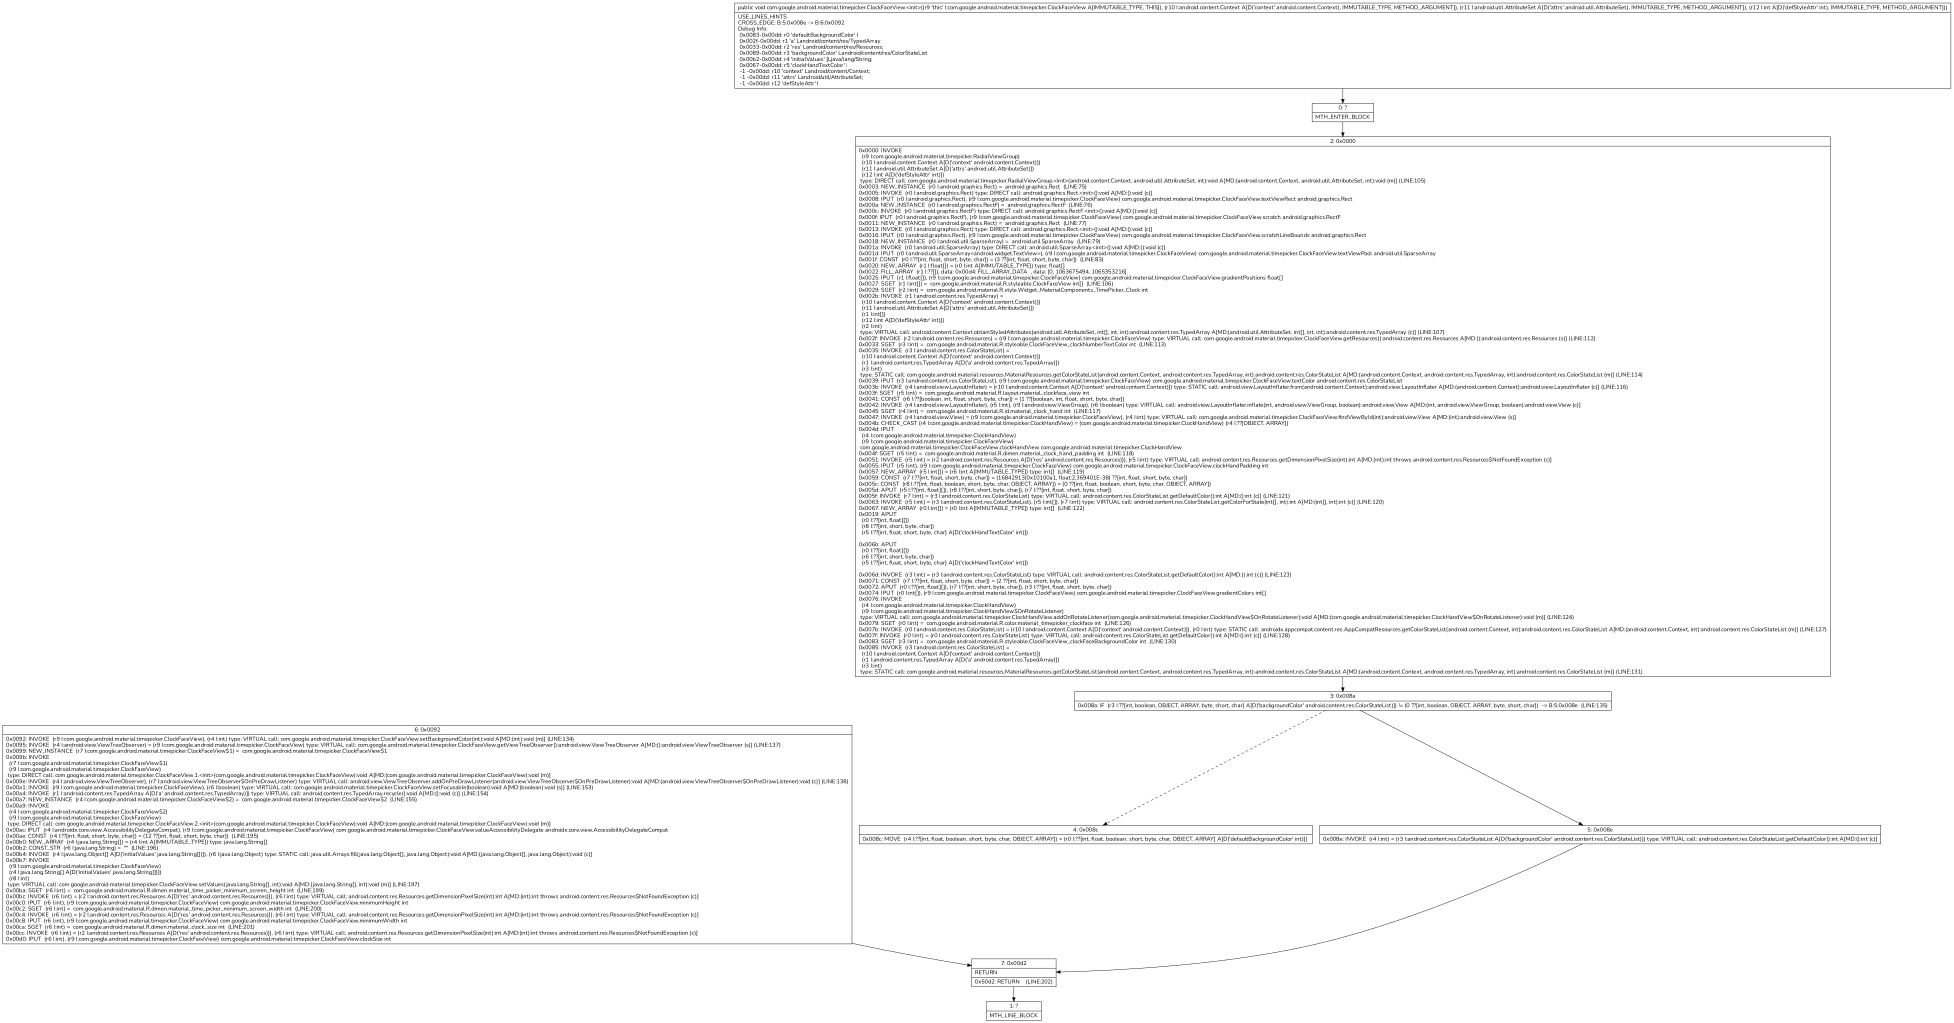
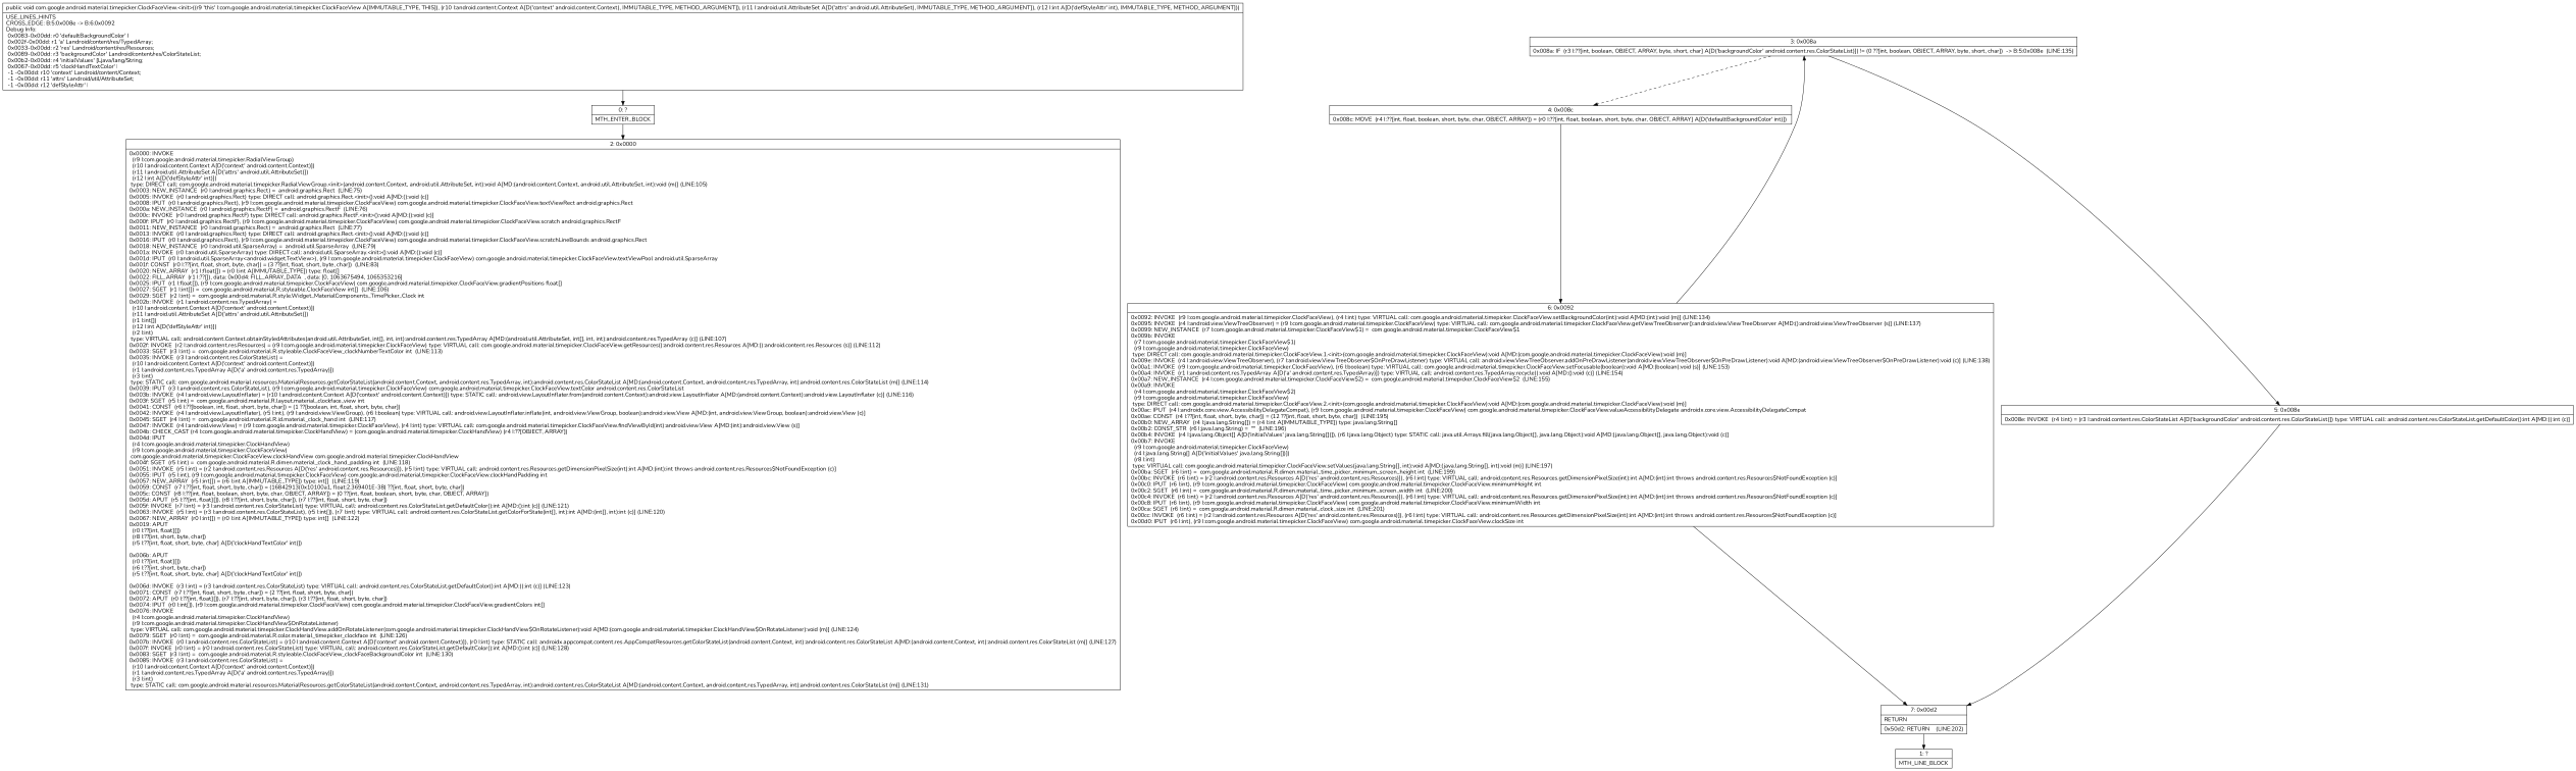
  digraph {
    fontname=Nunito
    node [fontname=Nunito shape=record]
    edge [fontname=Nunito]
    n1 [label="{0\:\ ?|MTH_ENTER_BLOCK\l}"]
    n2 [label="{2\:\ 0x0000|0x0000: INVOKE  \l  (r9 I:com.google.android.material.timepicker.RadialViewGroup)\l  (r10 I:android.content.Context A[D('context' android.content.Context)])\l  (r11 I:android.util.AttributeSet A[D('attrs' android.util.AttributeSet)])\l  (r12 I:int A[D('defStyleAttr' int)])\l type: DIRECT call: com.google.android.material.timepicker.RadialViewGroup.\<init\>(android.content.Context, android.util.AttributeSet, int):void A[MD:(android.content.Context, android.util.AttributeSet, int):void (m)] (LINE:105)\l0x0003: NEW_INSTANCE  (r0 I:android.graphics.Rect) =  android.graphics.Rect  (LINE:75)\l0x0005: INVOKE  (r0 I:android.graphics.Rect) type: DIRECT call: android.graphics.Rect.\<init\>():void A[MD:():void (c)]\l0x0008: IPUT  (r0 I:android.graphics.Rect), (r9 I:com.google.android.material.timepicker.ClockFaceView) com.google.android.material.timepicker.ClockFaceView.textViewRect android.graphics.Rect \l0x000a: NEW_INSTANCE  (r0 I:android.graphics.RectF) =  android.graphics.RectF  (LINE:76)\l0x000c: INVOKE  (r0 I:android.graphics.RectF) type: DIRECT call: android.graphics.RectF.\<init\>():void A[MD:():void (c)]\l0x000f: IPUT  (r0 I:android.graphics.RectF), (r9 I:com.google.android.material.timepicker.ClockFaceView) com.google.android.material.timepicker.ClockFaceView.scratch android.graphics.RectF \l0x0011: NEW_INSTANCE  (r0 I:android.graphics.Rect) =  android.graphics.Rect  (LINE:77)\l0x0013: INVOKE  (r0 I:android.graphics.Rect) type: DIRECT call: android.graphics.Rect.\<init\>():void A[MD:():void (c)]\l0x0016: IPUT  (r0 I:android.graphics.Rect), (r9 I:com.google.android.material.timepicker.ClockFaceView) com.google.android.material.timepicker.ClockFaceView.scratchLineBounds android.graphics.Rect \l0x0018: NEW_INSTANCE  (r0 I:android.util.SparseArray) =  android.util.SparseArray  (LINE:79)\l0x001a: INVOKE  (r0 I:android.util.SparseArray) type: DIRECT call: android.util.SparseArray.\<init\>():void A[MD:():void (c)]\l0x001d: IPUT  (r0 I:android.util.SparseArray\<android.widget.TextView\>), (r9 I:com.google.android.material.timepicker.ClockFaceView) com.google.android.material.timepicker.ClockFaceView.textViewPool android.util.SparseArray \l0x001f: CONST  (r0 I:??[int, float, short, byte, char]) = (3 ??[int, float, short, byte, char])  (LINE:83)\l0x0020: NEW_ARRAY  (r1 I:float[]) = (r0 I:int A[IMMUTABLE_TYPE]) type: float[] \l0x0022: FILL_ARRAY  (r1 I:??[]), data: 0x00d4: FILL_ARRAY_DATA  , data: [0, 1063675494, 1065353216] \l0x0025: IPUT  (r1 I:float[]), (r9 I:com.google.android.material.timepicker.ClockFaceView) com.google.android.material.timepicker.ClockFaceView.gradientPositions float[] \l0x0027: SGET  (r1 I:int[]) =  com.google.android.material.R.styleable.ClockFaceView int[]  (LINE:106)\l0x0029: SGET  (r2 I:int) =  com.google.android.material.R.style.Widget_MaterialComponents_TimePicker_Clock int \l0x002b: INVOKE  (r1 I:android.content.res.TypedArray) = \l  (r10 I:android.content.Context A[D('context' android.content.Context)])\l  (r11 I:android.util.AttributeSet A[D('attrs' android.util.AttributeSet)])\l  (r1 I:int[])\l  (r12 I:int A[D('defStyleAttr' int)])\l  (r2 I:int)\l type: VIRTUAL call: android.content.Context.obtainStyledAttributes(android.util.AttributeSet, int[], int, int):android.content.res.TypedArray A[MD:(android.util.AttributeSet, int[], int, int):android.content.res.TypedArray (c)] (LINE:107)\l0x002f: INVOKE  (r2 I:android.content.res.Resources) = (r9 I:com.google.android.material.timepicker.ClockFaceView) type: VIRTUAL call: com.google.android.material.timepicker.ClockFaceView.getResources():android.content.res.Resources A[MD:():android.content.res.Resources (s)] (LINE:112)\l0x0033: SGET  (r3 I:int) =  com.google.android.material.R.styleable.ClockFaceView_clockNumberTextColor int  (LINE:113)\l0x0035: INVOKE  (r3 I:android.content.res.ColorStateList) = \l  (r10 I:android.content.Context A[D('context' android.content.Context)])\l  (r1 I:android.content.res.TypedArray A[D('a' android.content.res.TypedArray)])\l  (r3 I:int)\l type: STATIC call: com.google.android.material.resources.MaterialResources.getColorStateList(android.content.Context, android.content.res.TypedArray, int):android.content.res.ColorStateList A[MD:(android.content.Context, android.content.res.TypedArray, int):android.content.res.ColorStateList (m)] (LINE:114)\l0x0039: IPUT  (r3 I:android.content.res.ColorStateList), (r9 I:com.google.android.material.timepicker.ClockFaceView) com.google.android.material.timepicker.ClockFaceView.textColor android.content.res.ColorStateList \l0x003b: INVOKE  (r4 I:android.view.LayoutInflater) = (r10 I:android.content.Context A[D('context' android.content.Context)]) type: STATIC call: android.view.LayoutInflater.from(android.content.Context):android.view.LayoutInflater A[MD:(android.content.Context):android.view.LayoutInflater (c)] (LINE:116)\l0x003f: SGET  (r5 I:int) =  com.google.android.material.R.layout.material_clockface_view int \l0x0041: CONST  (r6 I:??[boolean, int, float, short, byte, char]) = (1 ??[boolean, int, float, short, byte, char]) \l0x0042: INVOKE  (r4 I:android.view.LayoutInflater), (r5 I:int), (r9 I:android.view.ViewGroup), (r6 I:boolean) type: VIRTUAL call: android.view.LayoutInflater.inflate(int, android.view.ViewGroup, boolean):android.view.View A[MD:(int, android.view.ViewGroup, boolean):android.view.View (c)]\l0x0045: SGET  (r4 I:int) =  com.google.android.material.R.id.material_clock_hand int  (LINE:117)\l0x0047: INVOKE  (r4 I:android.view.View) = (r9 I:com.google.android.material.timepicker.ClockFaceView), (r4 I:int) type: VIRTUAL call: com.google.android.material.timepicker.ClockFaceView.findViewById(int):android.view.View A[MD:(int):android.view.View (s)]\l0x004b: CHECK_CAST (r4 I:com.google.android.material.timepicker.ClockHandView) = (com.google.android.material.timepicker.ClockHandView) (r4 I:??[OBJECT, ARRAY]) \l0x004d: IPUT  \l  (r4 I:com.google.android.material.timepicker.ClockHandView)\l  (r9 I:com.google.android.material.timepicker.ClockFaceView)\l com.google.android.material.timepicker.ClockFaceView.clockHandView com.google.android.material.timepicker.ClockHandView \l0x004f: SGET  (r5 I:int) =  com.google.android.material.R.dimen.material_clock_hand_padding int  (LINE:118)\l0x0051: INVOKE  (r5 I:int) = (r2 I:android.content.res.Resources A[D('res' android.content.res.Resources)]), (r5 I:int) type: VIRTUAL call: android.content.res.Resources.getDimensionPixelSize(int):int A[MD:(int):int throws android.content.res.Resources$NotFoundException (c)]\l0x0055: IPUT  (r5 I:int), (r9 I:com.google.android.material.timepicker.ClockFaceView) com.google.android.material.timepicker.ClockFaceView.clockHandPadding int \l0x0057: NEW_ARRAY  (r5 I:int[]) = (r6 I:int A[IMMUTABLE_TYPE]) type: int[]  (LINE:119)\l0x0059: CONST  (r7 I:??[int, float, short, byte, char]) = (16842913(0x10100a1, float:2.369401E\-38) ??[int, float, short, byte, char]) \l0x005c: CONST  (r8 I:??[int, float, boolean, short, byte, char, OBJECT, ARRAY]) = (0 ??[int, float, boolean, short, byte, char, OBJECT, ARRAY]) \l0x005d: APUT  (r5 I:??[int, float][]), (r8 I:??[int, short, byte, char]), (r7 I:??[int, float, short, byte, char]) \l0x005f: INVOKE  (r7 I:int) = (r3 I:android.content.res.ColorStateList) type: VIRTUAL call: android.content.res.ColorStateList.getDefaultColor():int A[MD:():int (c)] (LINE:121)\l0x0063: INVOKE  (r5 I:int) = (r3 I:android.content.res.ColorStateList), (r5 I:int[]), (r7 I:int) type: VIRTUAL call: android.content.res.ColorStateList.getColorForState(int[], int):int A[MD:(int[], int):int (c)] (LINE:120)\l0x0067: NEW_ARRAY  (r0 I:int[]) = (r0 I:int A[IMMUTABLE_TYPE]) type: int[]  (LINE:122)\l0x0019: APUT  \l  (r0 I:??[int, float][])\l  (r8 I:??[int, short, byte, char])\l  (r5 I:??[int, float, short, byte, char] A[D('clockHandTextColor' int)])\l \l0x006b: APUT  \l  (r0 I:??[int, float][])\l  (r6 I:??[int, short, byte, char])\l  (r5 I:??[int, float, short, byte, char] A[D('clockHandTextColor' int)])\l \l0x006d: INVOKE  (r3 I:int) = (r3 I:android.content.res.ColorStateList) type: VIRTUAL call: android.content.res.ColorStateList.getDefaultColor():int A[MD:():int (c)] (LINE:123)\l0x0071: CONST  (r7 I:??[int, float, short, byte, char]) = (2 ??[int, float, short, byte, char]) \l0x0072: APUT  (r0 I:??[int, float][]), (r7 I:??[int, short, byte, char]), (r3 I:??[int, float, short, byte, char]) \l0x0074: IPUT  (r0 I:int[]), (r9 I:com.google.android.material.timepicker.ClockFaceView) com.google.android.material.timepicker.ClockFaceView.gradientColors int[] \l0x0076: INVOKE  \l  (r4 I:com.google.android.material.timepicker.ClockHandView)\l  (r9 I:com.google.android.material.timepicker.ClockHandView$OnRotateListener)\l type: VIRTUAL call: com.google.android.material.timepicker.ClockHandView.addOnRotateListener(com.google.android.material.timepicker.ClockHandView$OnRotateListener):void A[MD:(com.google.android.material.timepicker.ClockHandView$OnRotateListener):void (m)] (LINE:124)\l0x0079: SGET  (r0 I:int) =  com.google.android.material.R.color.material_timepicker_clockface int  (LINE:126)\l0x007b: INVOKE  (r0 I:android.content.res.ColorStateList) = (r10 I:android.content.Context A[D('context' android.content.Context)]), (r0 I:int) type: STATIC call: androidx.appcompat.content.res.AppCompatResources.getColorStateList(android.content.Context, int):android.content.res.ColorStateList A[MD:(android.content.Context, int):android.content.res.ColorStateList (m)] (LINE:127)\l0x007f: INVOKE  (r0 I:int) = (r0 I:android.content.res.ColorStateList) type: VIRTUAL call: android.content.res.ColorStateList.getDefaultColor():int A[MD:():int (c)] (LINE:128)\l0x0083: SGET  (r3 I:int) =  com.google.android.material.R.styleable.ClockFaceView_clockFaceBackgroundColor int  (LINE:130)\l0x0085: INVOKE  (r3 I:android.content.res.ColorStateList) = \l  (r10 I:android.content.Context A[D('context' android.content.Context)])\l  (r1 I:android.content.res.TypedArray A[D('a' android.content.res.TypedArray)])\l  (r3 I:int)\l type: STATIC call: com.google.android.material.resources.MaterialResources.getColorStateList(android.content.Context, android.content.res.TypedArray, int):android.content.res.ColorStateList A[MD:(android.content.Context, android.content.res.TypedArray, int):android.content.res.ColorStateList (m)] (LINE:131)\l}"]
    n3 [label="{3\:\ 0x008a|0x008a: IF  (r3 I:??[int, boolean, OBJECT, ARRAY, byte, short, char] A[D('backgroundColor' android.content.res.ColorStateList)]) != (0 ??[int, boolean, OBJECT, ARRAY, byte, short, char])  \-\> B:5:0x008e  (LINE:135)\l}"]
    n4 [label="{4\:\ 0x008c|0x008c: MOVE  (r4 I:??[int, float, boolean, short, byte, char, OBJECT, ARRAY]) = (r0 I:??[int, float, boolean, short, byte, char, OBJECT, ARRAY] A[D('defaultBackgroundColor' int)]) \l}"]
    n5 [label="{5\:\ 0x008e|0x008e: INVOKE  (r4 I:int) = (r3 I:android.content.res.ColorStateList A[D('backgroundColor' android.content.res.ColorStateList)]) type: VIRTUAL call: android.content.res.ColorStateList.getDefaultColor():int A[MD:():int (c)]\l}"]
    n6 [label="{6\:\ 0x0092|0x0092: INVOKE  (r9 I:com.google.android.material.timepicker.ClockFaceView), (r4 I:int) type: VIRTUAL call: com.google.android.material.timepicker.ClockFaceView.setBackgroundColor(int):void A[MD:(int):void (m)] (LINE:134)\l0x0095: INVOKE  (r4 I:android.view.ViewTreeObserver) = (r9 I:com.google.android.material.timepicker.ClockFaceView) type: VIRTUAL call: com.google.android.material.timepicker.ClockFaceView.getViewTreeObserver():android.view.ViewTreeObserver A[MD:():android.view.ViewTreeObserver (s)] (LINE:137)\l0x0099: NEW_INSTANCE  (r7 I:com.google.android.material.timepicker.ClockFaceView$1) =  com.google.android.material.timepicker.ClockFaceView$1 \l0x009b: INVOKE  \l  (r7 I:com.google.android.material.timepicker.ClockFaceView$1)\l  (r9 I:com.google.android.material.timepicker.ClockFaceView)\l type: DIRECT call: com.google.android.material.timepicker.ClockFaceView.1.\<init\>(com.google.android.material.timepicker.ClockFaceView):void A[MD:(com.google.android.material.timepicker.ClockFaceView):void (m)]\l0x009e: INVOKE  (r4 I:android.view.ViewTreeObserver), (r7 I:android.view.ViewTreeObserver$OnPreDrawListener) type: VIRTUAL call: android.view.ViewTreeObserver.addOnPreDrawListener(android.view.ViewTreeObserver$OnPreDrawListener):void A[MD:(android.view.ViewTreeObserver$OnPreDrawListener):void (c)] (LINE:138)\l0x00a1: INVOKE  (r9 I:com.google.android.material.timepicker.ClockFaceView), (r6 I:boolean) type: VIRTUAL call: com.google.android.material.timepicker.ClockFaceView.setFocusable(boolean):void A[MD:(boolean):void (s)] (LINE:153)\l0x00a4: INVOKE  (r1 I:android.content.res.TypedArray A[D('a' android.content.res.TypedArray)]) type: VIRTUAL call: android.content.res.TypedArray.recycle():void A[MD:():void (c)] (LINE:154)\l0x00a7: NEW_INSTANCE  (r4 I:com.google.android.material.timepicker.ClockFaceView$2) =  com.google.android.material.timepicker.ClockFaceView$2  (LINE:155)\l0x00a9: INVOKE  \l  (r4 I:com.google.android.material.timepicker.ClockFaceView$2)\l  (r9 I:com.google.android.material.timepicker.ClockFaceView)\l type: DIRECT call: com.google.android.material.timepicker.ClockFaceView.2.\<init\>(com.google.android.material.timepicker.ClockFaceView):void A[MD:(com.google.android.material.timepicker.ClockFaceView):void (m)]\l0x00ac: IPUT  (r4 I:androidx.core.view.AccessibilityDelegateCompat), (r9 I:com.google.android.material.timepicker.ClockFaceView) com.google.android.material.timepicker.ClockFaceView.valueAccessibilityDelegate androidx.core.view.AccessibilityDelegateCompat \l0x00ae: CONST  (r4 I:??[int, float, short, byte, char]) = (12 ??[int, float, short, byte, char])  (LINE:195)\l0x00b0: NEW_ARRAY  (r4 I:java.lang.String[]) = (r4 I:int A[IMMUTABLE_TYPE]) type: java.lang.String[] \l0x00b2: CONST_STR  (r6 I:java.lang.String) =  \"\"  (LINE:196)\l0x00b4: INVOKE  (r4 I:java.lang.Object[] A[D('initialValues' java.lang.String[])]), (r6 I:java.lang.Object) type: STATIC call: java.util.Arrays.fill(java.lang.Object[], java.lang.Object):void A[MD:(java.lang.Object[], java.lang.Object):void (c)]\l0x00b7: INVOKE  \l  (r9 I:com.google.android.material.timepicker.ClockFaceView)\l  (r4 I:java.lang.String[] A[D('initialValues' java.lang.String[])])\l  (r8 I:int)\l type: VIRTUAL call: com.google.android.material.timepicker.ClockFaceView.setValues(java.lang.String[], int):void A[MD:(java.lang.String[], int):void (m)] (LINE:197)\l0x00ba: SGET  (r6 I:int) =  com.google.android.material.R.dimen.material_time_picker_minimum_screen_height int  (LINE:199)\l0x00bc: INVOKE  (r6 I:int) = (r2 I:android.content.res.Resources A[D('res' android.content.res.Resources)]), (r6 I:int) type: VIRTUAL call: android.content.res.Resources.getDimensionPixelSize(int):int A[MD:(int):int throws android.content.res.Resources$NotFoundException (c)]\l0x00c0: IPUT  (r6 I:int), (r9 I:com.google.android.material.timepicker.ClockFaceView) com.google.android.material.timepicker.ClockFaceView.minimumHeight int \l0x00c2: SGET  (r6 I:int) =  com.google.android.material.R.dimen.material_time_picker_minimum_screen_width int  (LINE:200)\l0x00c4: INVOKE  (r6 I:int) = (r2 I:android.content.res.Resources A[D('res' android.content.res.Resources)]), (r6 I:int) type: VIRTUAL call: android.content.res.Resources.getDimensionPixelSize(int):int A[MD:(int):int throws android.content.res.Resources$NotFoundException (c)]\l0x00c8: IPUT  (r6 I:int), (r9 I:com.google.android.material.timepicker.ClockFaceView) com.google.android.material.timepicker.ClockFaceView.minimumWidth int \l0x00ca: SGET  (r6 I:int) =  com.google.android.material.R.dimen.material_clock_size int  (LINE:201)\l0x00cc: INVOKE  (r6 I:int) = (r2 I:android.content.res.Resources A[D('res' android.content.res.Resources)]), (r6 I:int) type: VIRTUAL call: android.content.res.Resources.getDimensionPixelSize(int):int A[MD:(int):int throws android.content.res.Resources$NotFoundException (c)]\l0x00d0: IPUT  (r6 I:int), (r9 I:com.google.android.material.timepicker.ClockFaceView) com.google.android.material.timepicker.ClockFaceView.clockSize int \l}"]
    n7 [label="{7\:\ 0x00d2|RETURN\l|0x50d2: RETURN    (LINE:202)\l}"]
    n8 [label="{1\:\ ?|MTH_LINE_BLOCK\l}"]
    n9 [label="{public void com.google.android.material.timepicker.ClockFaceView.\<init\>((r9 'this' I:com.google.android.material.timepicker.ClockFaceView A[IMMUTABLE_TYPE, THIS]), (r10 I:android.content.Context A[D('context' android.content.Context), IMMUTABLE_TYPE, METHOD_ARGUMENT]), (r11 I:android.util.AttributeSet A[D('attrs' android.util.AttributeSet), IMMUTABLE_TYPE, METHOD_ARGUMENT]), (r12 I:int A[D('defStyleAttr' int), IMMUTABLE_TYPE, METHOD_ARGUMENT]))  | USE_LINES_HINTS\lCROSS_EDGE: B:5:0x008e \-\> B:6:0x0092\lDebug Info:\l  0x0083\-0x00dd: r0 'defaultBackgroundColor' I\l  0x002f\-0x00dd: r1 'a' Landroid\/content\/res\/TypedArray;\l  0x0033\-0x00dd: r2 'res' Landroid\/content\/res\/Resources;\l  0x0089\-0x00dd: r3 'backgroundColor' Landroid\/content\/res\/ColorStateList;\l  0x00b2\-0x00dd: r4 'initialValues' [Ljava\/lang\/String;\l  0x0067\-0x00dd: r5 'clockHandTextColor' I\l  \-1 \-0x00dd: r10 'context' Landroid\/content\/Context;\l  \-1 \-0x00dd: r11 'attrs' Landroid\/util\/AttributeSet;\l  \-1 \-0x00dd: r12 'defStyleAttr' I\l}"]
    n1 -> n2
-   n2 -> n3
+   n6 -> n3
    n3 -> n4 [style=dashed]
    n3 -> n5
+   n4 -> n6
    n5 -> n7
    n6 -> n7
    n7 -> n8
    n9 -> n1
  }
